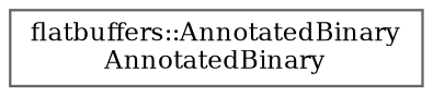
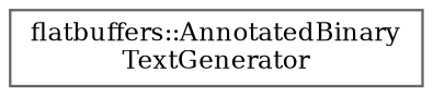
  digraph {
    rankdir=LR
    fontname="DejaVu Serif"
-   n1 [color=grey40 fillcolor=white fontname="DejaVu Serif" fontsize=10 height=0.2 label="flatbuffers::AnnotatedBinary\lAnnotatedBinary" shape=box style=filled width=0.4]
+   n1 [color=grey40 fillcolor=white fontname="DejaVu Serif" fontsize=10 height=0.2 label="flatbuffers::AnnotatedBinary\lTextGenerator" shape=box style=filled width=0.4]
  }
